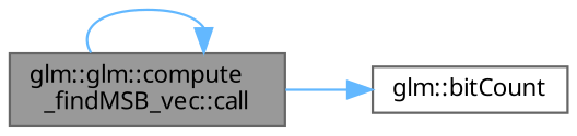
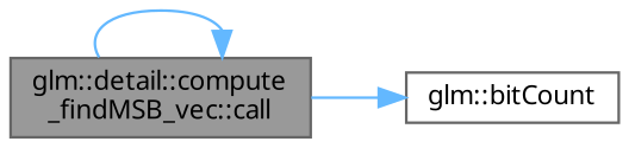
  digraph {
    rankdir=LR
    fontname="Noto Sans"
    node [fontname="Noto Sans" fontsize=10 shape=box style=filled]
    edge [color=steelblue1 fontname="Noto Sans" fontsize=10 labelfontname=Helvetica labelfontsize=10 style=solid]
-   n1 [color=gray40 fillcolor=grey60 fontcolor=black height=0.2 label="glm::glm::compute\l_findMSB_vec::call" width=0.4]
+   n1 [color=gray40 fillcolor=grey60 fontcolor=black height=0.2 label="glm::detail::compute\l_findMSB_vec::call" width=0.4]
    n2 [color=grey40 fillcolor=white height=0.2 label="glm::bitCount" width=0.4]
    n1 -> n1
    n1 -> n2
  }
